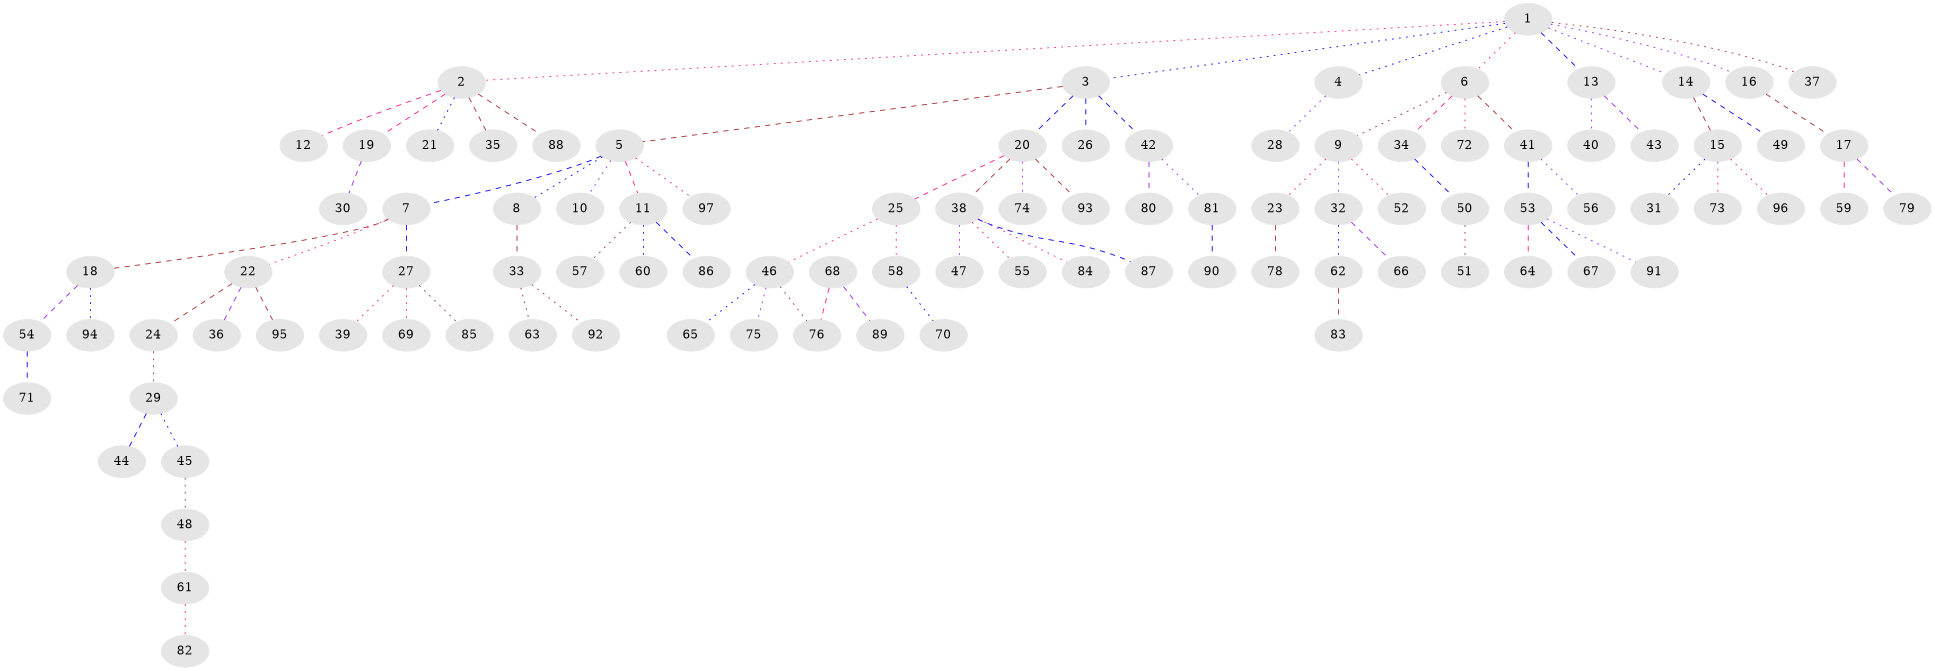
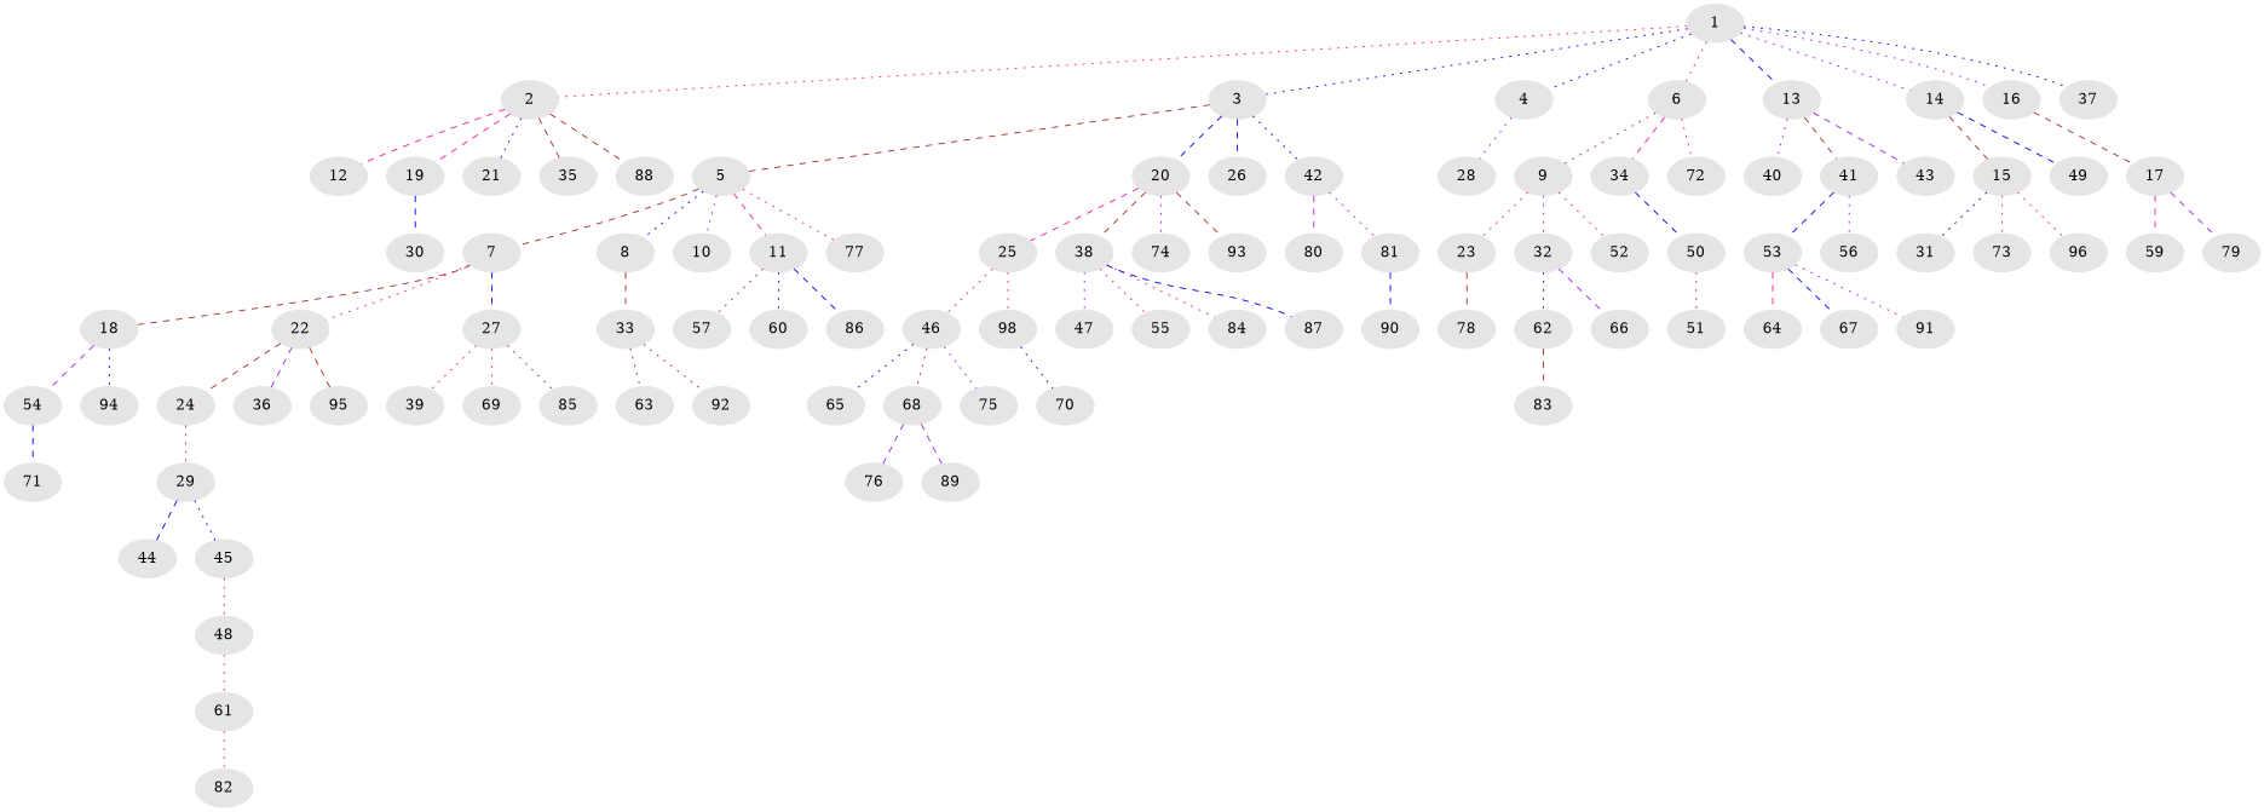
  graph {
    node [color=gray90 style=filled]
    edge [color=blue style=dotted]
    1
    2
    3
    4
    6
    13
    14
    16
    37
    12
    19
    21
    35
    88
    5
    20
    26
    42
    28
    9
    34
    72
    40
    41
    43
    15
    49
    17
    30
    7
    8
    10
    11
-   77 [label=97]
+   77
    25
    38
    74
    93
    80
    81
    18
    22
    27
    33
    57
    60
    86
    23
    32
    52
    50
    54
    94
    24
    36
    95
    39
    69
    85
    63
    92
    78
    62
    66
    53
    56
    31
    73
    96
    59
    79
    71
    46
-   58
+   58 [label=98]
    47
    55
    84
    87
    29
    44
    45
    65
    68
    75
    70
    48
    83
    51
    64
    67
    91
    90
    61
    76
    89
    82
    1 -- 2 [color=deeppink]
    1 -- 3
    1 -- 4
    1 -- 6 [color=deeppink]
    1 -- 13 [style=dashed]
    1 -- 14 [color=purple]
    1 -- 16 [color=purple]
-   1 -- 37 [color=brown]
+   1 -- 37
    2 -- 12 [color=deeppink style=dashed]
    2 -- 19 [color=deeppink style=dashed]
    2 -- 21
    2 -- 35 [color=brown style=dashed]
    2 -- 88 [color=brown style=dashed]
    3 -- 5 [color=brown style=dashed]
    3 -- 20 [style=dashed]
    3 -- 26 [style=dashed]
-   3 -- 42 [style=dashed]
+   3 -- 42
    4 -- 28 [color=purple]
    6 -- 9 [color=brown]
    6 -- 34 [color=deeppink style=dashed]
    6 -- 72 [color=deeppink]
    13 -- 40 [color=purple]
-   6 -- 41 [color=brown style=dashed]
+   13 -- 41 [color=brown style=dashed]
    13 -- 43 [color=purple style=dashed]
    14 -- 15 [color=brown style=dashed]
    14 -- 49 [style=dashed]
    16 -- 17 [color=brown style=dashed]
-   19 -- 30 [color=purple style=dashed]
-   5 -- 7 [style=dashed]
+   19 -- 30 [style=dashed]
+   5 -- 7 [color=brown style=dashed]
    5 -- 8
    5 -- 10 [color=purple]
    5 -- 11 [color=deeppink style=dashed]
    5 -- 77 [color=deeppink]
    20 -- 25 [color=deeppink style=dashed]
    20 -- 38 [color=brown style=dashed]
    20 -- 74 [color=purple]
    20 -- 93 [color=brown style=dashed]
    42 -- 80 [color=purple style=dashed]
    42 -- 81 [color=purple]
    9 -- 23 [color=deeppink]
    9 -- 32 [color=purple]
    9 -- 52 [color=deeppink]
    34 -- 50 [style=dashed]
    41 -- 53 [style=dashed]
    41 -- 56 [color=purple]
    15 -- 31
    15 -- 73 [color=deeppink]
    15 -- 96 [color=deeppink]
    17 -- 59 [color=deeppink style=dashed]
    17 -- 79 [color=purple style=dashed]
    7 -- 18 [color=brown style=dashed]
    7 -- 22 [color=deeppink]
    7 -- 27 [style=dashed]
    8 -- 33 [color=brown style=dashed]
    11 -- 57 [color=brown]
    11 -- 60
    11 -- 86 [style=dashed]
    25 -- 46 [color=deeppink]
    25 -- 58 [color=deeppink]
    38 -- 47 [color=purple]
    38 -- 55 [color=deeppink]
    38 -- 84 [color=deeppink]
    38 -- 87 [style=dashed]
    81 -- 90 [style=dashed]
    18 -- 54 [color=purple style=dashed]
    18 -- 94
    22 -- 24 [color=brown style=dashed]
    22 -- 36 [color=purple style=dashed]
    22 -- 95 [color=brown style=dashed]
    27 -- 39 [color=deeppink]
    27 -- 69 [color=deeppink]
    27 -- 85 [color=brown]
    33 -- 63 [color=brown]
    33 -- 92 [color=brown]
    23 -- 78 [color=brown style=dashed]
    32 -- 62
    32 -- 66 [color=purple style=dashed]
    50 -- 51 [color=brown]
    54 -- 71 [style=dashed]
    24 -- 29 [color=brown]
    62 -- 83 [color=brown style=dashed]
    53 -- 64 [color=deeppink style=dashed]
    53 -- 67 [style=dashed]
    53 -- 91 [color=purple]
    46 -- 65
-   46 -- 76 [color=brown]
+   46 -- 68 [color=brown]
    46 -- 75 [color=purple]
    58 -- 70
    29 -- 44 [style=dashed]
    29 -- 45
    45 -- 48 [color=brown]
-   68 -- 76 [color=deeppink style=dashed]
+   68 -- 76 [color=purple style=dashed]
    68 -- 89 [color=purple style=dashed]
    48 -- 61 [color=deeppink]
    61 -- 82 [color=deeppink]
  }
